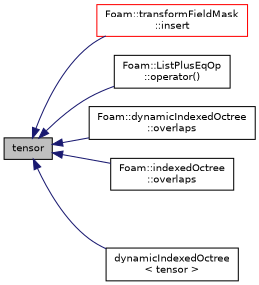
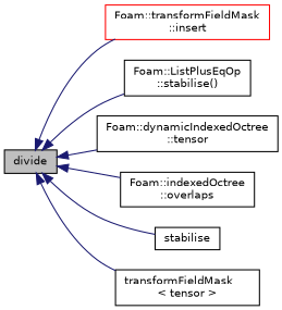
  digraph {
    rankdir=LR
    node [color=black fontname=Helvetica fontsize=10 shape=record]
    edge [color=midnightblue dir=back fontname=Helvetica fontsize=10 labelfontname=Helvetica labelfontsize=10 style=solid]
-   n1 [fillcolor=grey75 fontcolor=black height=0.2 label=tensor style=filled width=0.4]
+   n1 [fillcolor=grey75 fontcolor=black height=0.2 label=divide style=filled width=0.4]
    n2 [color=red height=0.2 label="Foam::transformFieldMask\l::insert" width=0.4]
-   n3 [height=0.2 label="Foam::ListPlusEqOp\l::operator()" width=0.4]
-   n4 [height=0.2 label="Foam::dynamicIndexedOctree\l::overlaps" width=0.4]
+   n3 [height=0.2 label="Foam::ListPlusEqOp\l::stabilise()" width=0.4]
+   n4 [height=0.2 label="Foam::dynamicIndexedOctree\l::tensor" width=0.4]
    n5 [height=0.2 label="Foam::indexedOctree\l::overlaps" width=0.4]
-   n7 [height=0.2 label="dynamicIndexedOctree\l\< tensor \>" width=0.4]
+   n6 [height=0.2 label=stabilise width=0.4]
+   n7 [height=0.2 label="transformFieldMask\l\< tensor \>" width=0.4]
    n1 -> n2
    n1 -> n3
    n1 -> n4
    n1 -> n5
+   n1 -> n6
    n1 -> n7
  }
